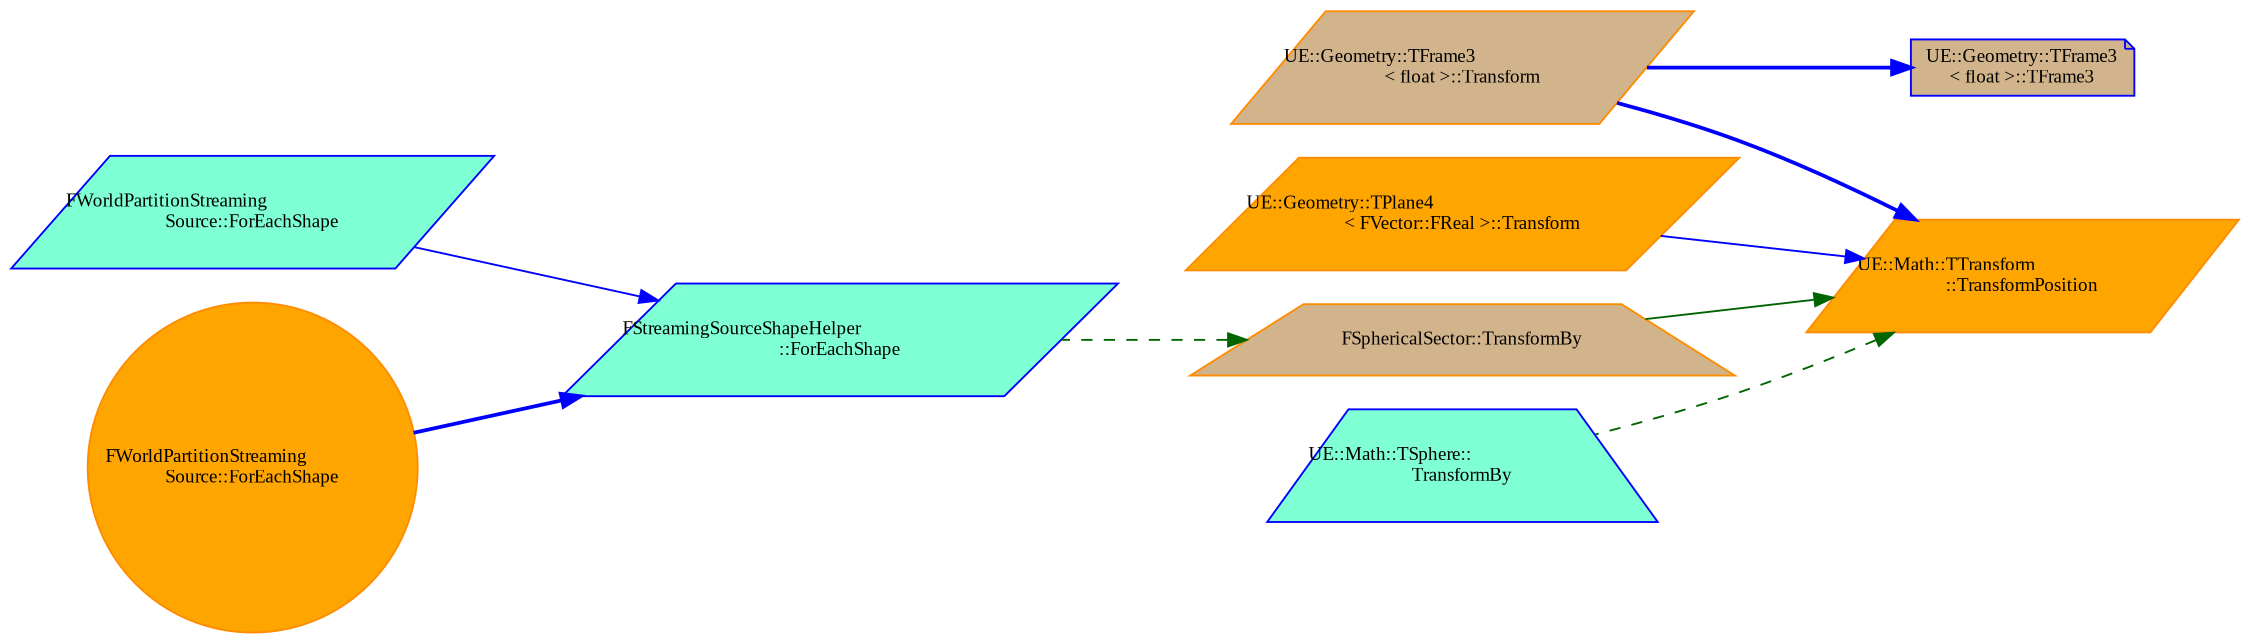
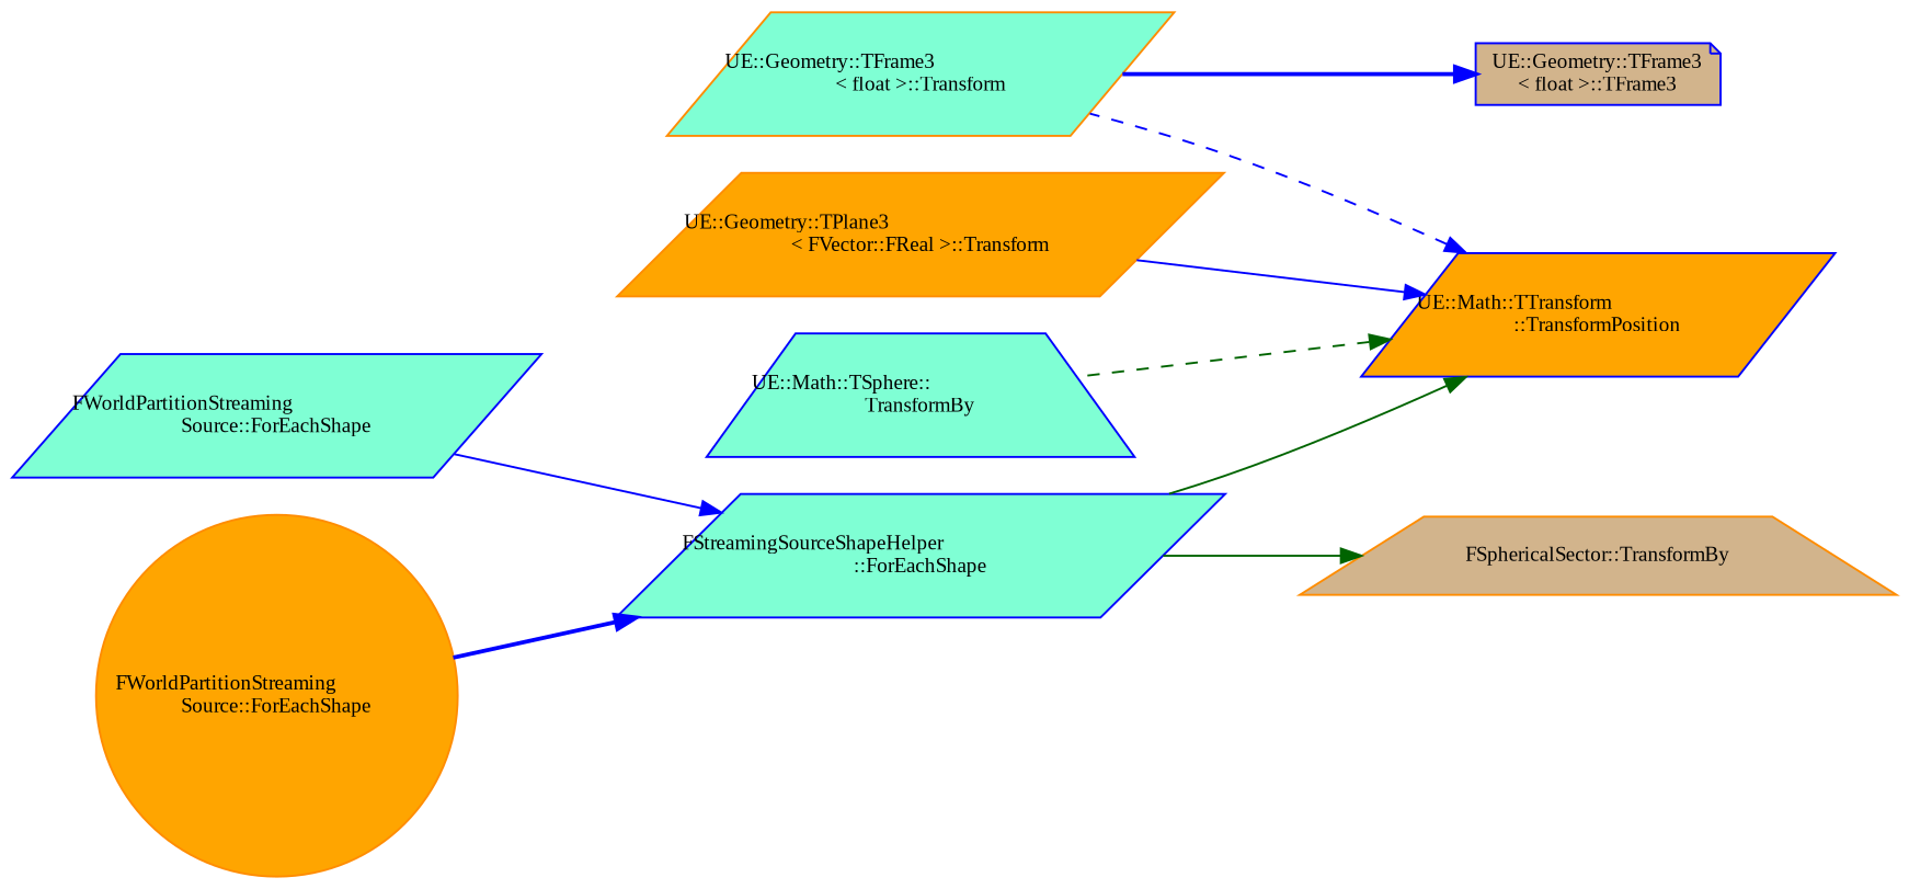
  digraph {
    fontname="Liberation Serif"
    rankdir=RL
    node [color=blue fillcolor=orange fontname="Liberation Serif" fontsize=10 shape=parallelogram style=filled]
    edge [color=blue dir=back fontname="Liberation Serif" fontsize=10 labelfontname=Helvetica labelfontsize=10 style=dashed]
-   n1 [color=darkorange fontcolor=black height=0.2 label="UE::Math::TTransform\l::TransformPosition" width=0.4]
-   n2 [color=darkorange fillcolor=tan height=0.2 label="UE::Geometry::TFrame3\l\< float \>::Transform" width=0.4]
-   n3 [color=darkorange height=0.2 label="UE::Geometry::TPlane4\l\< FVector::FReal \>::Transform" width=0.4]
+   n1 [fontcolor=black height=0.2 label="UE::Math::TTransform\l::TransformPosition" width=0.4]
+   n2 [color=darkorange fillcolor=aquamarine height=0.2 label="UE::Geometry::TFrame3\l\< float \>::Transform" width=0.4]
+   n3 [color=darkorange height=0.2 label="UE::Geometry::TPlane3\l\< FVector::FReal \>::Transform" width=0.4]
    n4 [color=darkorange fillcolor=tan height=0.2 label="FSphericalSector::TransformBy" shape=trapezium width=0.4]
    n5 [fillcolor=aquamarine height=0.2 label="UE::Math::TSphere::\lTransformBy" shape=trapezium width=0.4]
    n6 [fillcolor=aquamarine height=0.2 label="FStreamingSourceShapeHelper\l::ForEachShape" width=0.4]
    n7 [fillcolor=tan height=0.2 label="UE::Geometry::TFrame3\l\< float \>::TFrame3" shape=note width=0.4]
    n8 [fillcolor=aquamarine height=0.2 label="FWorldPartitionStreaming\lSource::ForEachShape" width=0.4]
    n9 [color=darkorange height=0.2 label="FWorldPartitionStreaming\lSource::ForEachShape" shape=circle width=0.4]
-   n1 -> n2 [style=bold]
+   n1 -> n2
    n1 -> n3 [style=solid]
-   n1 -> n4 [color=darkgreen style=solid]
+   n1 -> n6 [color=darkgreen style=solid]
    n1 -> n5 [color=darkgreen]
-   n4 -> n6 [color=darkgreen]
+   n4 -> n6 [color=darkgreen style=solid]
    n6 -> n8 [style=solid]
    n6 -> n9 [style=bold]
    n7 -> n2 [style=bold]
  }
